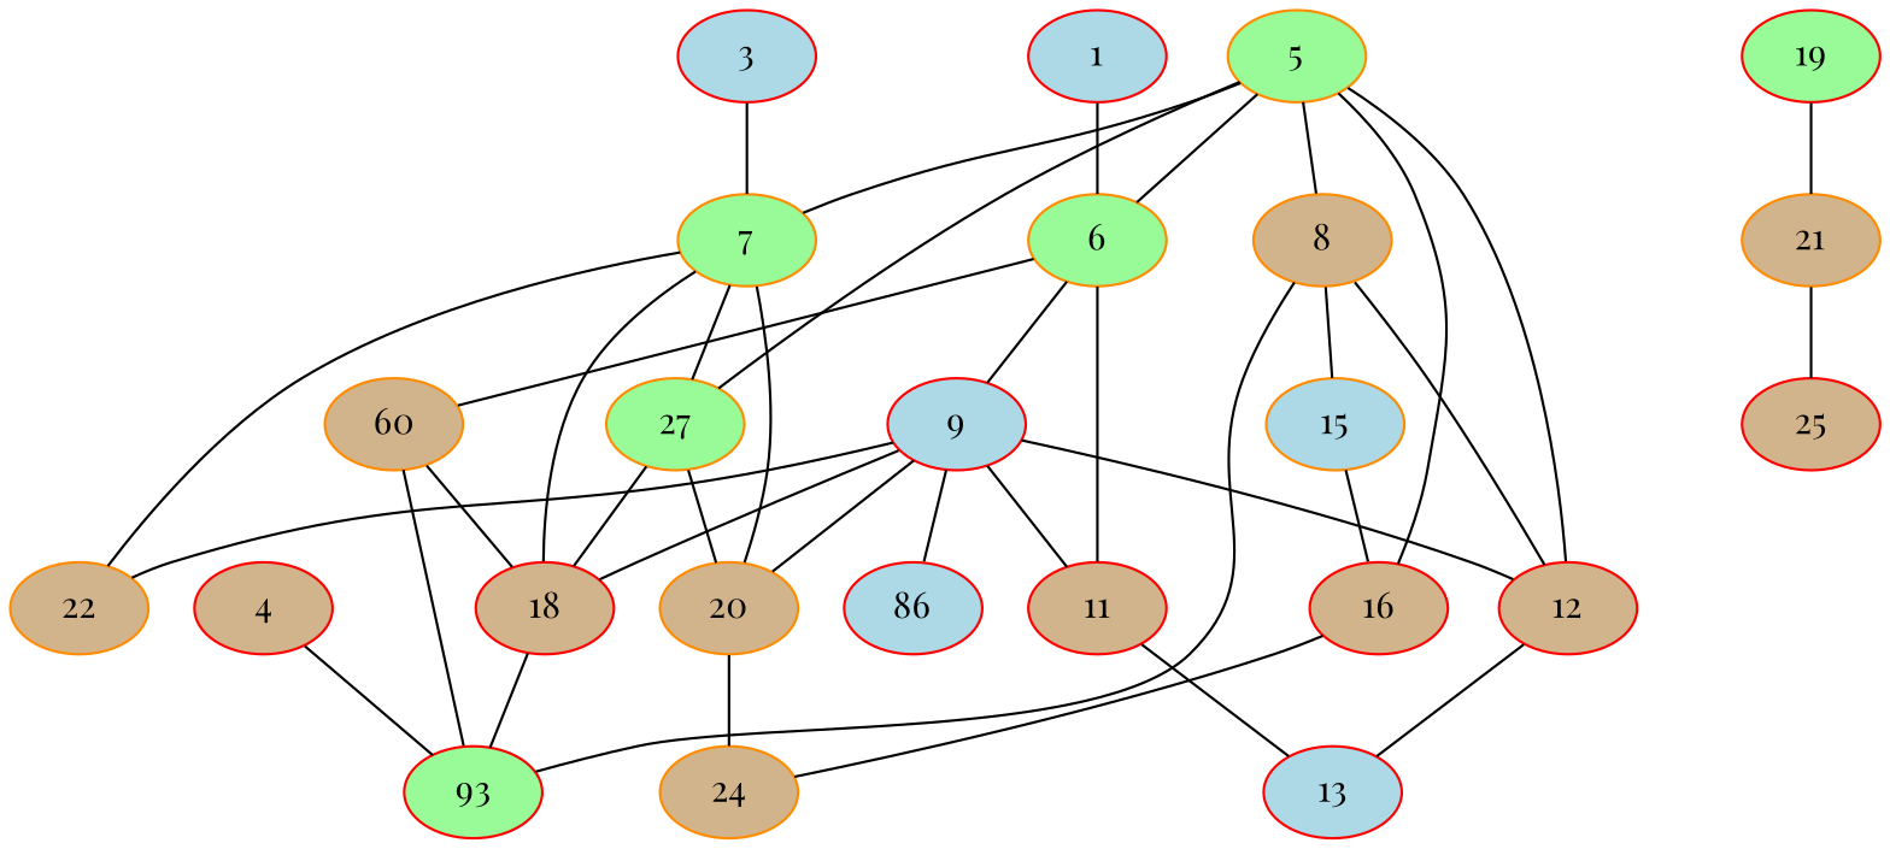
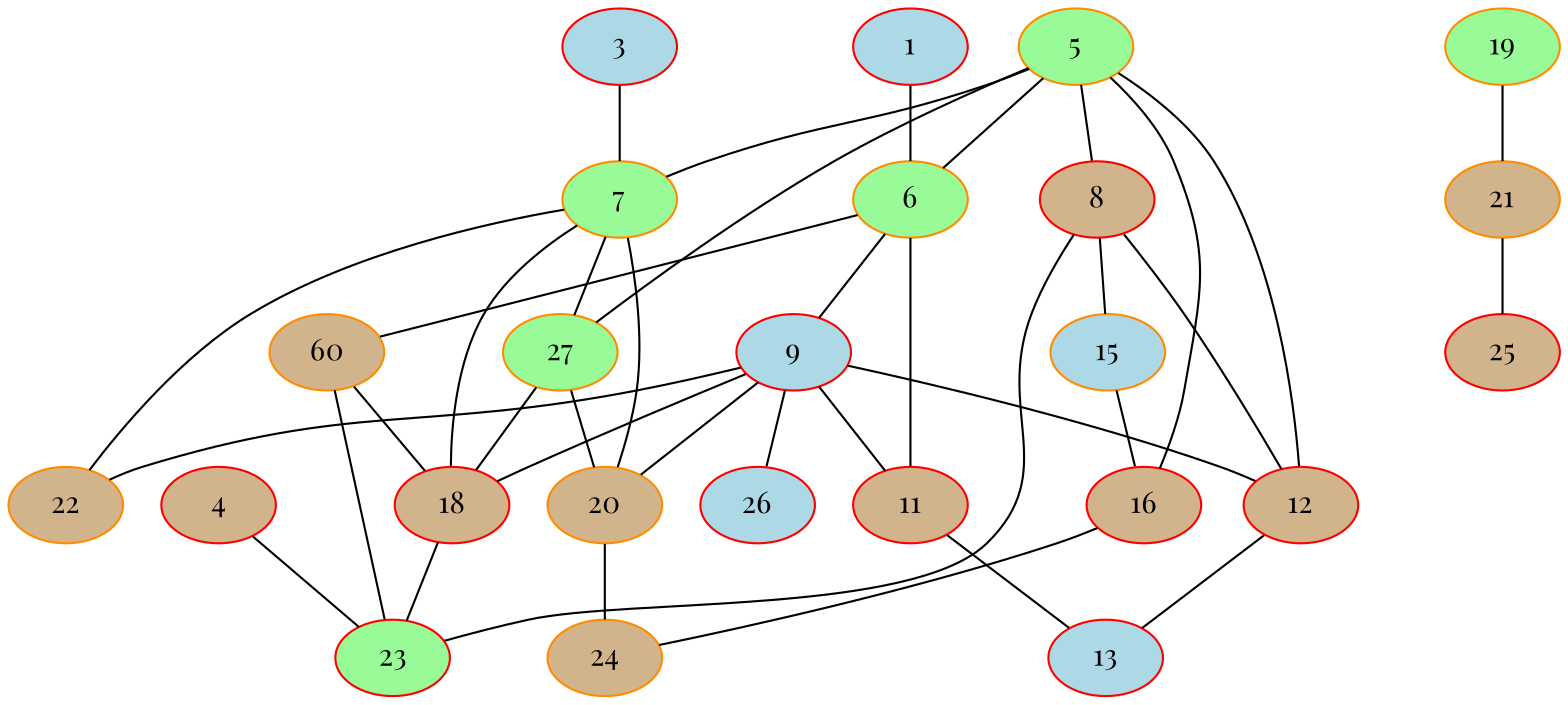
  graph {
    fontname="Playfair Display"
    node [color=red fillcolor=tan fontname="Playfair Display" style=filled]
    edge [fontname="Playfair Display" weight=1.0]
    1 [fillcolor=lightblue]
    6 [color=darkorange fillcolor=palegreen]
    9 [fillcolor=lightblue]
    n4 [color=darkorange label=60]
    11
-   26 [fillcolor=lightblue label=86]
+   26 [fillcolor=lightblue]
    3 [fillcolor=lightblue]
    7 [color=darkorange fillcolor=palegreen]
    n9 [color=darkorange fillcolor=palegreen label=27]
    18
    20 [color=darkorange]
    22 [color=darkorange]
    4
-   23 [fillcolor=palegreen label=93]
+   23 [fillcolor=palegreen]
    5 [color=darkorange fillcolor=palegreen]
-   8 [color=darkorange]
+   8
    12
    16
    15 [color=darkorange fillcolor=lightblue]
    13 [fillcolor=lightblue]
    24 [color=darkorange]
-   19 [fillcolor=palegreen]
+   19 [color=darkorange fillcolor=palegreen]
    21 [color=darkorange]
    25
    1 -- 6
    6 -- 9
    6 -- n4
    6 -- 11
    9 -- 11
    9 -- 26
    9 -- 18
    9 -- 20 [weight=2.0]
    9 -- 22
    9 -- 12
    n4 -- 18
    n4 -- 23
    11 -- 13
    3 -- 7
    7 -- n9
    7 -- 18
    7 -- 20
    7 -- 22
    n9 -- 18
    n9 -- 20
    18 -- 23
    20 -- 24 [weight=2.0]
    4 -- 23
    5 -- 6
    5 -- 7 [weight=2.0]
    5 -- n9
    5 -- 8 [weight=2.0]
    5 -- 12
    5 -- 16
    8 -- 23
    8 -- 12
    8 -- 15 [weight=2.0]
    12 -- 13
    16 -- 24
    15 -- 16
    19 -- 21
    21 -- 25
  }
